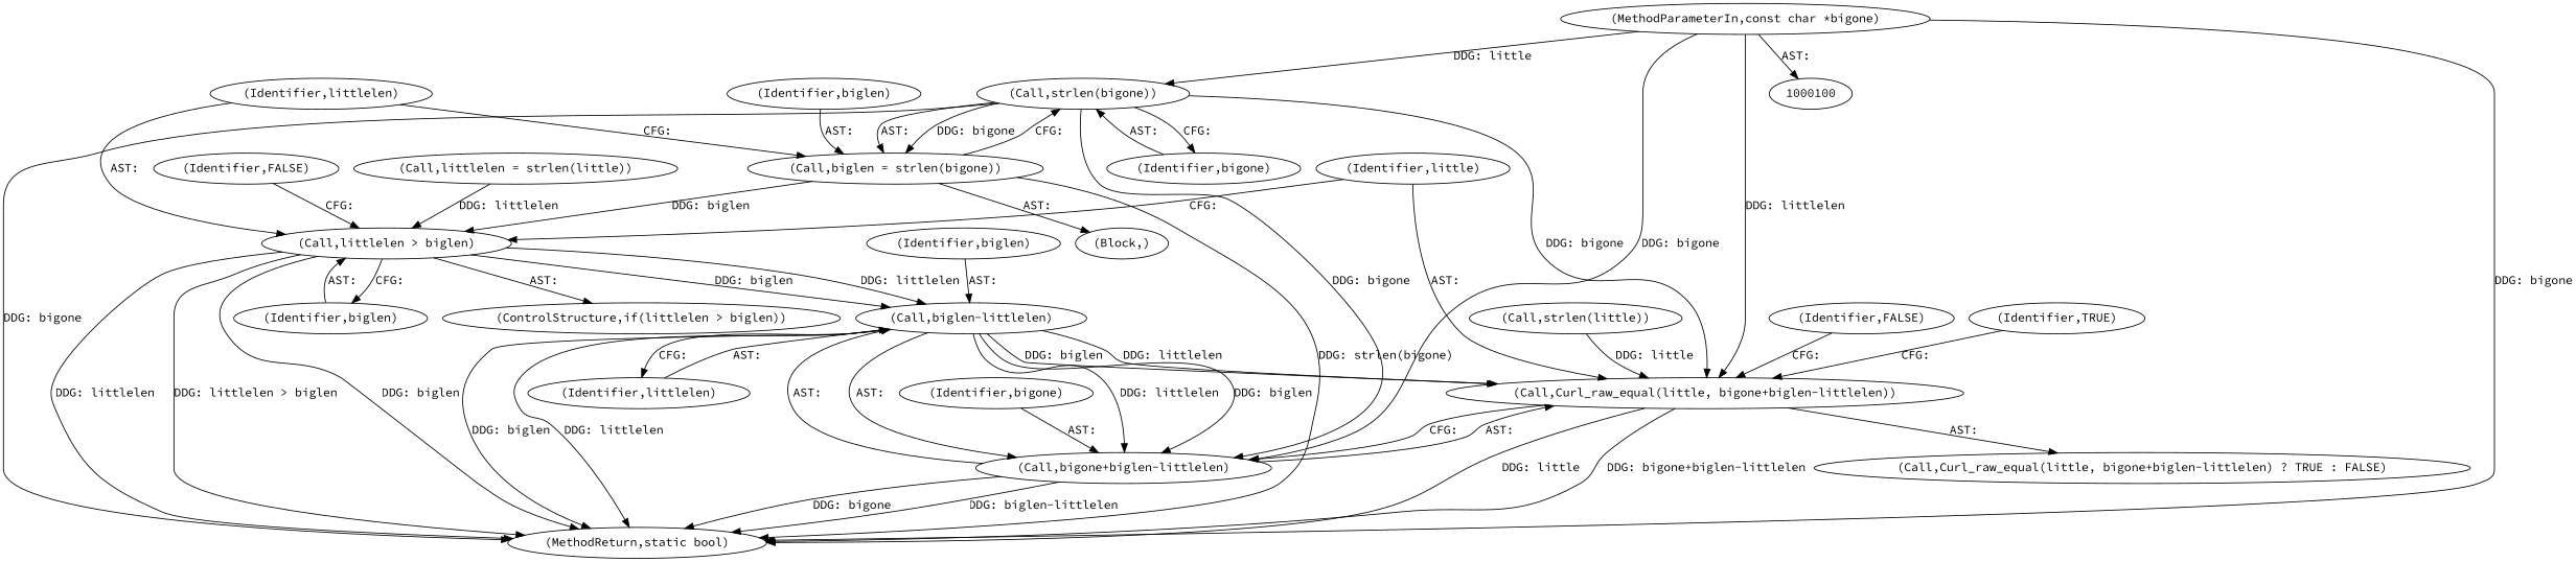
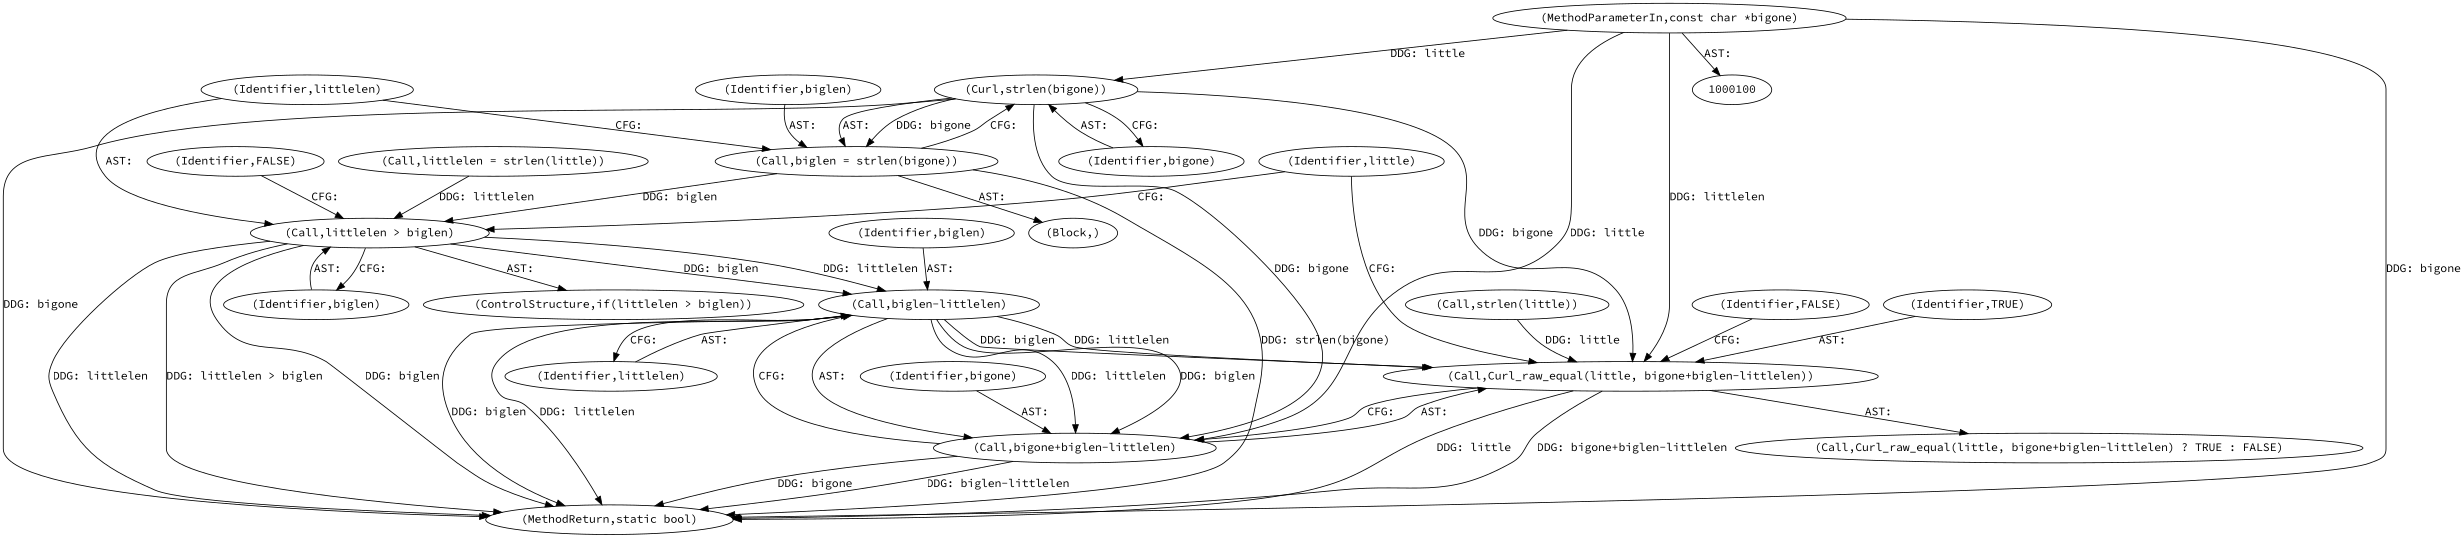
  digraph {
    fontname="Source Code Pro"
    node [fontname="Source Code Pro"]
    edge [fontname="Source Code Pro"]
-   n1 [label="(Call,strlen(bigone))"]
+   n1 [label="(Curl,strlen(bigone))"]
    n2 [label="(Call,biglen = strlen(bigone))"]
    n3 [label="(Call,Curl_raw_equal(little, bigone+biglen-littlelen))"]
    n4 [label="(Call,bigone+biglen-littlelen)"]
    n5 [label="(Identifier,bigone)"]
    n6 [label="(MethodReturn,static bool)"]
    n7 [label="(Call,littlelen > biglen)"]
    n8 [label="(Block,)"]
    n9 [label="(Call,Curl_raw_equal(little, bigone+biglen-littlelen) ? TRUE : FALSE)"]
    n10 [label="(Call,biglen-littlelen)"]
    n11 [label="(MethodParameterIn,const char *bigone)"]
    1000100
    n13 [label="(Identifier,biglen)"]
    n14 [label="(ControlStructure,if(littlelen > biglen))"]
    n15 [label="(Identifier,littlelen)"]
    n16 [label="(Identifier,FALSE)"]
    n17 [label="(Identifier,biglen)"]
    n18 [label="(Identifier,FALSE)"]
    n19 [label="(Identifier,TRUE)"]
    n20 [label="(Call,strlen(little))"]
    n21 [label="(Identifier,bigone)"]
    n22 [label="(Identifier,biglen)"]
    n23 [label="(Identifier,littlelen)"]
    n24 [label="(Call,littlelen = strlen(little))"]
    n25 [label="(Identifier,little)"]
    n1 -> n2 [label="AST: "]
    n1 -> n2 [label="DDG: bigone"]
    n1 -> n3 [label="DDG: bigone"]
    n1 -> n4 [label="DDG: bigone"]
    n1 -> n5 [label="CFG: "]
    n1 -> n6 [label="DDG: bigone"]
    n2 -> n1 [label="CFG: "]
    n2 -> n6 [label="DDG: strlen(bigone)"]
    n2 -> n7 [label="DDG: biglen"]
    n2 -> n8 [label="AST: "]
    n3 -> n4 [label="CFG: "]
    n3 -> n6 [label="DDG: little"]
    n3 -> n6 [label="DDG: bigone+biglen-littlelen"]
    n3 -> n9 [label="AST: "]
    n4 -> n3 [label="AST: "]
    n4 -> n6 [label="DDG: bigone"]
    n4 -> n6 [label="DDG: biglen-littlelen"]
-   n4 -> n10 [label="AST: "]
+   n4 -> n10 [label="CFG: "]
    n5 -> n1 [label="AST: "]
    n7 -> n6 [label="DDG: biglen"]
    n7 -> n6 [label="DDG: littlelen"]
    n7 -> n6 [label="DDG: littlelen > biglen"]
    n7 -> n10 [label="DDG: biglen"]
    n7 -> n10 [label="DDG: littlelen"]
    n7 -> n13 [label="CFG: "]
    n7 -> n14 [label="AST: "]
    n10 -> n3 [label="DDG: biglen"]
    n10 -> n3 [label="DDG: littlelen"]
    n10 -> n4 [label="AST: "]
    n10 -> n4 [label="DDG: biglen"]
    n10 -> n4 [label="DDG: littlelen"]
    n10 -> n6 [label="DDG: biglen"]
    n10 -> n6 [label="DDG: littlelen"]
    n10 -> n15 [label="CFG: "]
    n11 -> n1 [label="DDG: little"]
    n11 -> n3 [label="DDG: littlelen"]
-   n11 -> n4 [label="DDG: bigone"]
+   n11 -> n4 [label="DDG: little"]
    n11 -> n6 [label="DDG: bigone"]
    n11 -> 1000100 [label="AST: "]
    n13 -> n7 [label="AST: "]
    n15 -> n10 [label="AST: "]
    n16 -> n3 [label="CFG: "]
    n17 -> n2 [label="AST: "]
    n18 -> n7 [label="CFG: "]
-   n19 -> n3 [label="CFG: "]
+   n19 -> n3 [label="AST: "]
    n20 -> n3 [label="DDG: little"]
    n21 -> n4 [label="AST: "]
    n22 -> n10 [label="AST: "]
    n23 -> n2 [label="CFG: "]
    n23 -> n7 [label="AST: "]
    n24 -> n7 [label="DDG: littlelen"]
-   n25 -> n3 [label="AST: "]
+   n25 -> n3 [label="CFG: "]
    n25 -> n7 [label="CFG: "]
  }
